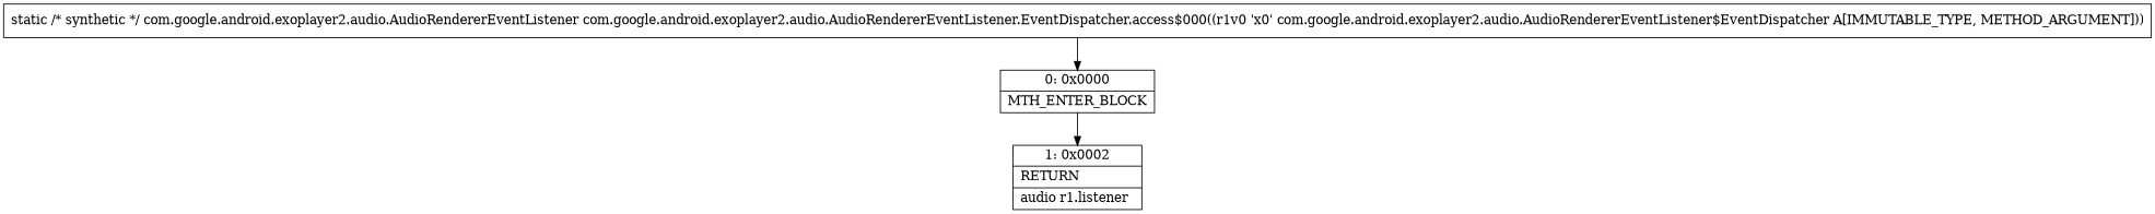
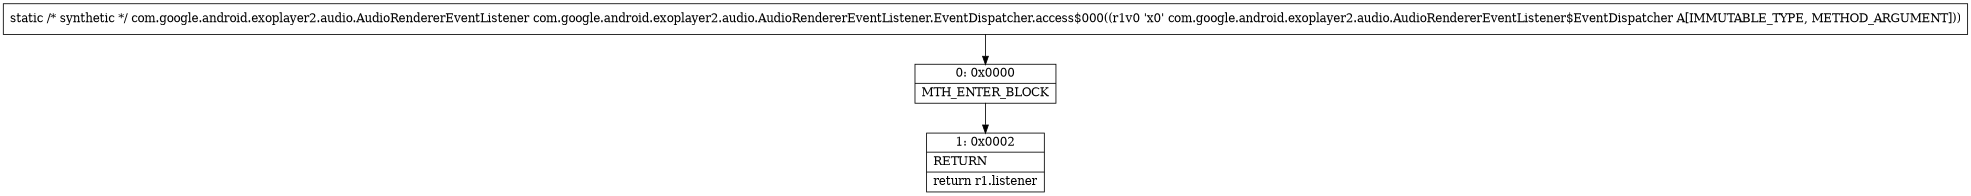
  digraph {
    node [shape=record]
    n1 [label="{0\:\ 0x0000|MTH_ENTER_BLOCK\l}"]
-   n2 [label="{1\:\ 0x0002|RETURN\l|audio r1.listener\l}"]
+   n2 [label="{1\:\ 0x0002|RETURN\l|return r1.listener\l}"]
    n3 [label="{static \/* synthetic *\/ com.google.android.exoplayer2.audio.AudioRendererEventListener com.google.android.exoplayer2.audio.AudioRendererEventListener.EventDispatcher.access$000((r1v0 'x0' com.google.android.exoplayer2.audio.AudioRendererEventListener$EventDispatcher A[IMMUTABLE_TYPE, METHOD_ARGUMENT])) }"]
    n1 -> n2
    n3 -> n1
  }
